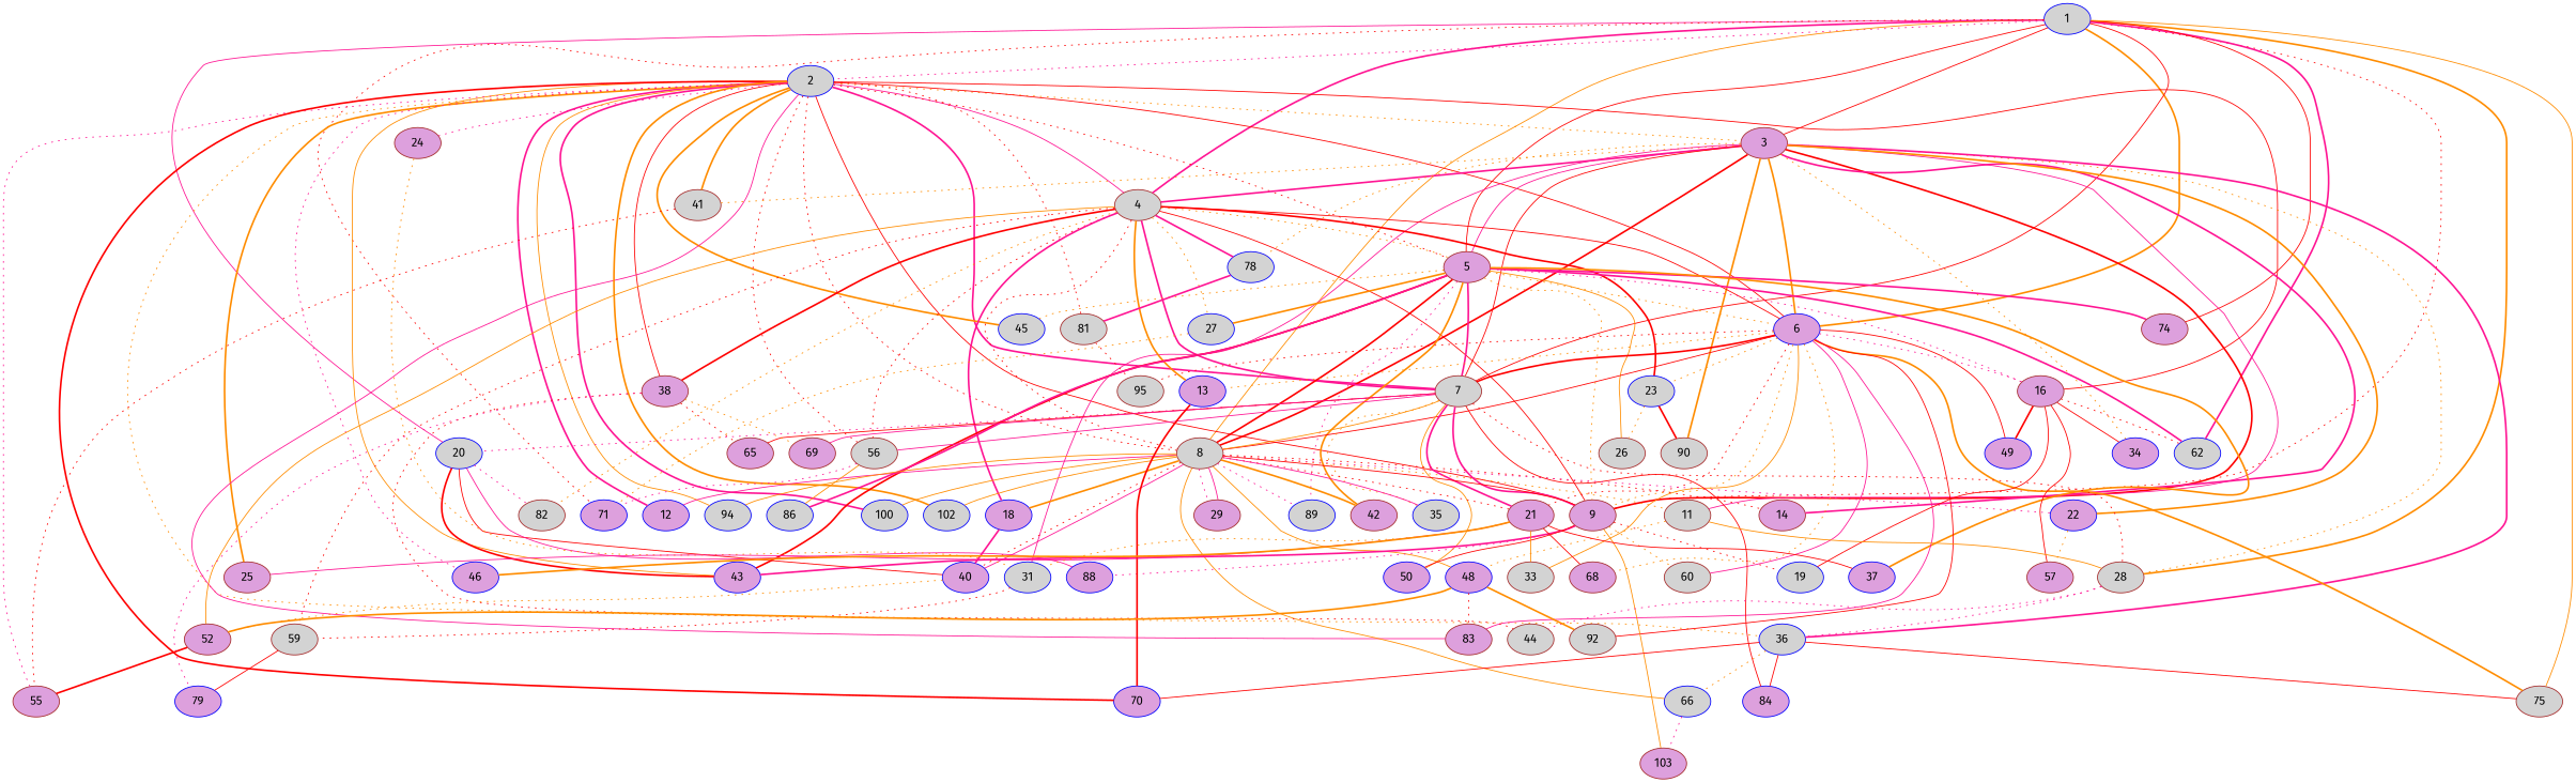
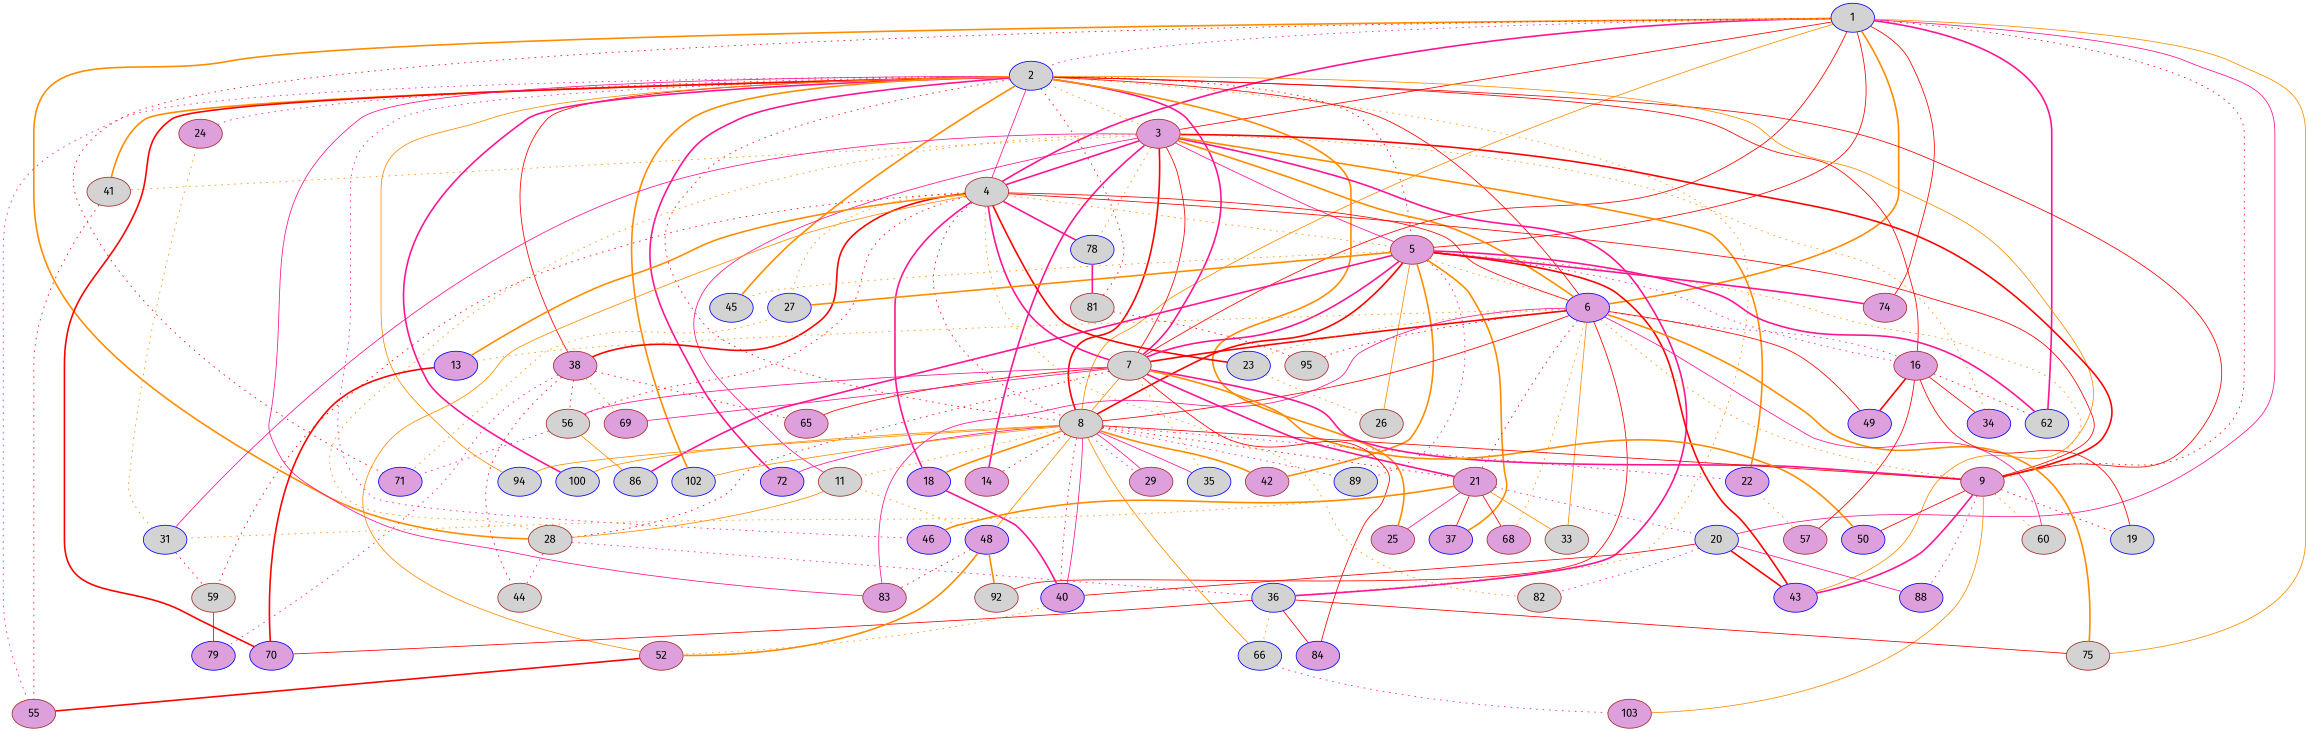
  graph {
    fontname="Fira Sans"
    node [color=brown fillcolor=plum fontname="Fira Sans" style=filled]
    edge [color=darkorange fontname="Fira Sans" style=dotted]
    1 [color=blue fillcolor=lightgrey super="+73"]
    2 [color=blue fillcolor=lightgrey super="+10"]
    3 [super="+15"]
    4 [fillcolor=lightgrey super="+51"]
    5 [super="+64"]
    6 [color=blue super="+47"]
    7 [fillcolor=lightgrey super="+67"]
    8 [fillcolor=lightgrey super="+17"]
    9 [super="+30"]
    20 [color=blue fillcolor=lightgrey super="+61"]
    28 [fillcolor=lightgrey super="+53"]
    62 [color=blue fillcolor=lightgrey super="+97"]
    71 [color=blue super="+93"]
    74
    75 [fillcolor=lightgrey super="+98"]
-   12 [color=blue super="+87"]
+   12 [color=blue super="+87" label=72]
    16 [super="+32"]
    24
    25
    36 [color=blue fillcolor=lightgrey super="+85"]
    38
    41 [fillcolor=lightgrey]
    43 [color=blue super="+63"]
    45 [color=blue fillcolor=lightgrey]
    46 [color=blue]
    55 [super="+99"]
    56 [fillcolor=lightgrey super="+76"]
    70 [color=blue]
    81 [fillcolor=lightgrey]
    83 [super="+91"]
    94 [color=blue fillcolor=lightgrey]
    100 [color=blue fillcolor=lightgrey]
    102 [color=blue fillcolor=lightgrey]
    11 [fillcolor=lightgrey super="+54"]
    14
    22 [color=blue super="+39"]
    31 [color=blue fillcolor=lightgrey super="+72"]
    34 [color=blue]
    78 [color=blue fillcolor=lightgrey]
-   90 [fillcolor=lightgrey]
    13 [color=blue super="+96"]
    18 [color=blue super="+77"]
    23 [color=blue fillcolor=lightgrey]
    27 [color=blue fillcolor=lightgrey]
    52
    59 [fillcolor=lightgrey]
    82 [fillcolor=lightgrey]
    26 [fillcolor=lightgrey]
    37 [color=blue]
    42
    86 [color=blue fillcolor=lightgrey]
    89 [color=blue fillcolor=lightgrey]
    21 [super="+58"]
    33 [fillcolor=lightgrey]
    49 [color=blue]
    60 [fillcolor=lightgrey]
    68
    92 [fillcolor=lightgrey]
    95 [fillcolor=lightgrey]
    35 [color=blue fillcolor=lightgrey]
    50 [color=blue]
    65
    69
    84 [color=blue]
    29
    40 [color=blue super="+80"]
    48 [color=blue super="+101"]
    66 [color=blue fillcolor=lightgrey]
    19 [color=blue fillcolor=lightgrey]
    88 [color=blue]
    103
    44 [fillcolor=lightgrey]
    57
    79 [color=blue]
    1 -- 2 [color=deeppink weight=2]
    1 -- 3 [color=red style=solid]
    1 -- 4 [color=deeppink style=bold]
    1 -- 5 [color=red style=solid]
    1 -- 6 [style=bold weight=2]
    1 -- 7 [color=red style=solid]
    1 -- 8 [style=solid]
    1 -- 9 [color=red]
    1 -- 20 [color=deeppink style=solid]
    1 -- 28 [style=bold]
    1 -- 62 [color=deeppink style=bold]
    1 -- 71 [color=red]
    1 -- 74 [color=red style=solid]
    1 -- 75 [style=solid]
    2 -- 3 [weight=2]
    2 -- 4 [color=deeppink style=solid weight=2]
    2 -- 5 [color=red weight=3]
    2 -- 6 [color=red style=solid weight=2]
    2 -- 7 [color=deeppink style=bold weight=2]
    2 -- 8 [color=red weight=2]
    2 -- 9 [color=red style=solid weight=2]
    2 -- 12 [color=deeppink style=bold weight=2]
    2 -- 16 [color=red style=solid]
    2 -- 24 [color=deeppink]
    2 -- 25 [style=bold]
    2 -- 36
    2 -- 38 [color=red style=solid]
    2 -- 41 [style=bold]
    2 -- 43 [style=solid]
    2 -- 45 [style=bold]
    2 -- 46 [color=deeppink]
    2 -- 55 [color=deeppink]
-   2 -- 56 [color=red]
+   38 -- 56 [color=red]
    2 -- 70 [color=red style=bold]
    2 -- 81 [color=red]
    2 -- 83 [color=deeppink style=solid]
    2 -- 94 [style=solid]
    2 -- 100 [color=deeppink style=bold]
    2 -- 102 [style=bold]
    3 -- 4 [color=deeppink style=bold]
    3 -- 5 [color=deeppink style=solid]
    3 -- 6 [style=bold]
    3 -- 7 [color=red style=solid]
    3 -- 8 [color=red style=bold weight=2]
    3 -- 9 [color=red style=bold]
    3 -- 28 [weight=2]
    3 -- 36 [color=deeppink style=bold]
    3 -- 41
    3 -- 11 [color=deeppink style=solid]
    3 -- 14 [color=deeppink style=bold]
    3 -- 22 [style=bold]
    3 -- 31 [color=deeppink style=solid]
    3 -- 34
    3 -- 78
-   3 -- 90 [style=bold]
    4 -- 5
    4 -- 6 [color=red style=solid]
    4 -- 7 [color=deeppink style=bold]
    4 -- 8 [color=red]
    4 -- 9 [color=red style=solid]
    4 -- 38 [color=red style=bold]
    4 -- 56 [color=red]
    4 -- 78 [color=deeppink style=bold]
    4 -- 13 [style=bold]
    4 -- 18 [color=deeppink style=bold]
    4 -- 23 [color=red style=bold]
    4 -- 27
    4 -- 52 [style=solid]
    4 -- 59 [color=red]
    4 -- 82
    5 -- 6
    5 -- 7 [color=deeppink style=bold]
    5 -- 8 [color=red style=bold]
    5 -- 9
    5 -- 62 [color=deeppink style=bold]
    5 -- 74 [color=deeppink style=bold]
    5 -- 16 [color=deeppink]
    5 -- 43 [color=red style=bold]
    5 -- 45
    5 -- 27 [style=bold]
    5 -- 26 [style=solid]
    5 -- 37 [style=bold]
    5 -- 42 [style=bold]
    5 -- 86 [color=deeppink style=bold]
    5 -- 89 [color=deeppink]
    6 -- 7 [color=red style=bold]
    6 -- 8 [color=red style=solid]
    6 -- 9
    6 -- 75 [style=bold]
    6 -- 16 [color=deeppink]
    6 -- 83 [color=deeppink style=solid]
    6 -- 13
    6 -- 23
    6 -- 21 [color=red]
    6 -- 33 [style=solid]
    6 -- 49 [color=red style=solid]
    6 -- 60 [color=deeppink style=solid]
    6 -- 68
    6 -- 92 [color=red style=solid]
    6 -- 95 [color=red]
    7 -- 8 [style=solid weight=2]
    7 -- 9 [color=deeppink style=bold weight=2]
-   7 -- 20 [color=deeppink]
+   21 -- 20 [color=deeppink]
    7 -- 28 [color=red]
    7 -- 56 [color=deeppink style=solid]
    7 -- 21 [color=deeppink style=bold]
    7 -- 35
-   7 -- 50 [style=solid]
+   7 -- 50 [style=bold]
    7 -- 65 [color=red style=solid]
    7 -- 69 [color=deeppink style=solid]
    7 -- 84 [color=red style=solid]
    8 -- 9 [color=red style=solid]
    8 -- 12 [color=deeppink style=solid]
    8 -- 94 [style=solid]
    8 -- 100 [style=solid]
    8 -- 102 [style=solid]
    8 -- 11
    8 -- 14 [color=red]
    8 -- 22 [color=deeppink weight=2]
    8 -- 18 [style=bold]
    8 -- 42 [style=bold]
    8 -- 89 [color=deeppink]
    8 -- 21 [color=red]
    8 -- 35 [color=deeppink style=solid]
    8 -- 29 [color=deeppink]
    8 -- 29 [color=deeppink style=solid]
    8 -- 40 [color=red]
    8 -- 40 [color=deeppink style=solid]
    8 -- 48 [style=solid]
    8 -- 66 [style=solid]
    9 -- 43 [color=deeppink style=bold]
    9 -- 60
    9 -- 50 [color=red style=solid]
    9 -- 19 [color=red]
    9 -- 88 [color=deeppink]
    9 -- 103 [style=solid]
    20 -- 43 [color=red style=bold]
    20 -- 82 [color=deeppink]
    20 -- 40 [color=red style=solid]
    20 -- 88 [color=deeppink style=solid]
    28 -- 36 [color=deeppink]
    28 -- 44 [color=deeppink]
    16 -- 62 [color=red]
    16 -- 34 [color=red style=solid]
    16 -- 49 [color=red style=bold]
    16 -- 19 [color=red style=solid]
    16 -- 57 [color=red style=solid]
    24 -- 31
    36 -- 75 [color=red style=solid]
    36 -- 70 [color=red style=solid]
    36 -- 84 [color=red style=solid]
    36 -- 66
    38 -- 65 [color=red]
    38 -- 69
    38 -- 44 [color=red]
    38 -- 79 [color=deeppink]
    41 -- 55 [color=red]
    56 -- 71 [color=deeppink]
    56 -- 86 [style=solid]
    81 -- 95 [color=red]
    11 -- 28 [style=solid]
    11 -- 48
    22 -- 57
    31 -- 59 [color=red]
    78 -- 81 [color=deeppink style=bold]
    13 -- 70 [color=red style=bold]
    18 -- 40 [color=deeppink style=bold]
-   23 -- 90 [color=red style=bold]
    23 -- 26
    27 -- 71
    52 -- 55 [color=red style=bold]
    59 -- 79 [color=red style=solid]
    21 -- 25 [color=deeppink style=solid]
    21 -- 46 [style=bold]
    21 -- 31
    21 -- 37 [color=red style=solid]
    21 -- 33 [style=solid]
    21 -- 68 [color=red style=solid]
    40 -- 52
    48 -- 83 [color=red]
    48 -- 52 [style=bold]
    48 -- 92 [style=bold]
    66 -- 103 [color=deeppink]
  }
